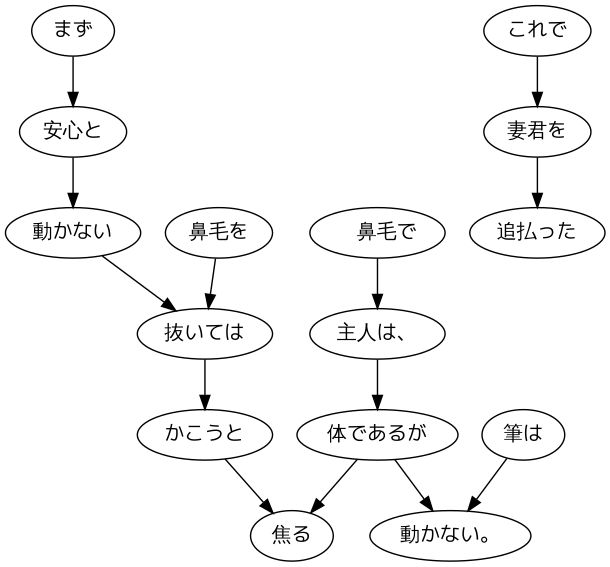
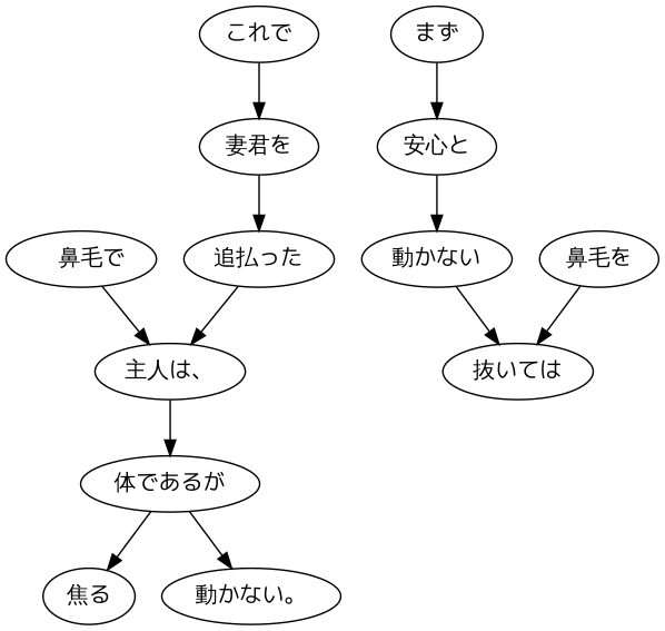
  digraph {
    fontname="Liberation Mono"
    node [fontname="Liberation Mono"]
    edge [fontname="Liberation Mono"]
    n1 [label="　鼻毛で"]
    n2 [label="主人は、"]
    n3 [label="追払った"]
    n4 [label="妻君を"]
    n5 [label="体であるが"]
    n6 [label="焦る"]
    n7 [label="動かない。"]
    n8 [label="まず"]
    n9 [label="安心と"]
    n10 [label="動かない"]
    n11 [label="これで"]
    n12 [label="抜いては"]
-   n13 [label="かこうと"]
    n14 [label="鼻毛を"]
-   n15 [label="筆は"]
    n1 -> n2
    n2 -> n5
+   n3 -> n2
    n4 -> n3
    n5 -> n6
    n5 -> n7
    n8 -> n9
    n9 -> n10
    n10 -> n12
    n11 -> n4
-   n12 -> n13
-   n13 -> n6
    n14 -> n12
-   n15 -> n7
  }
